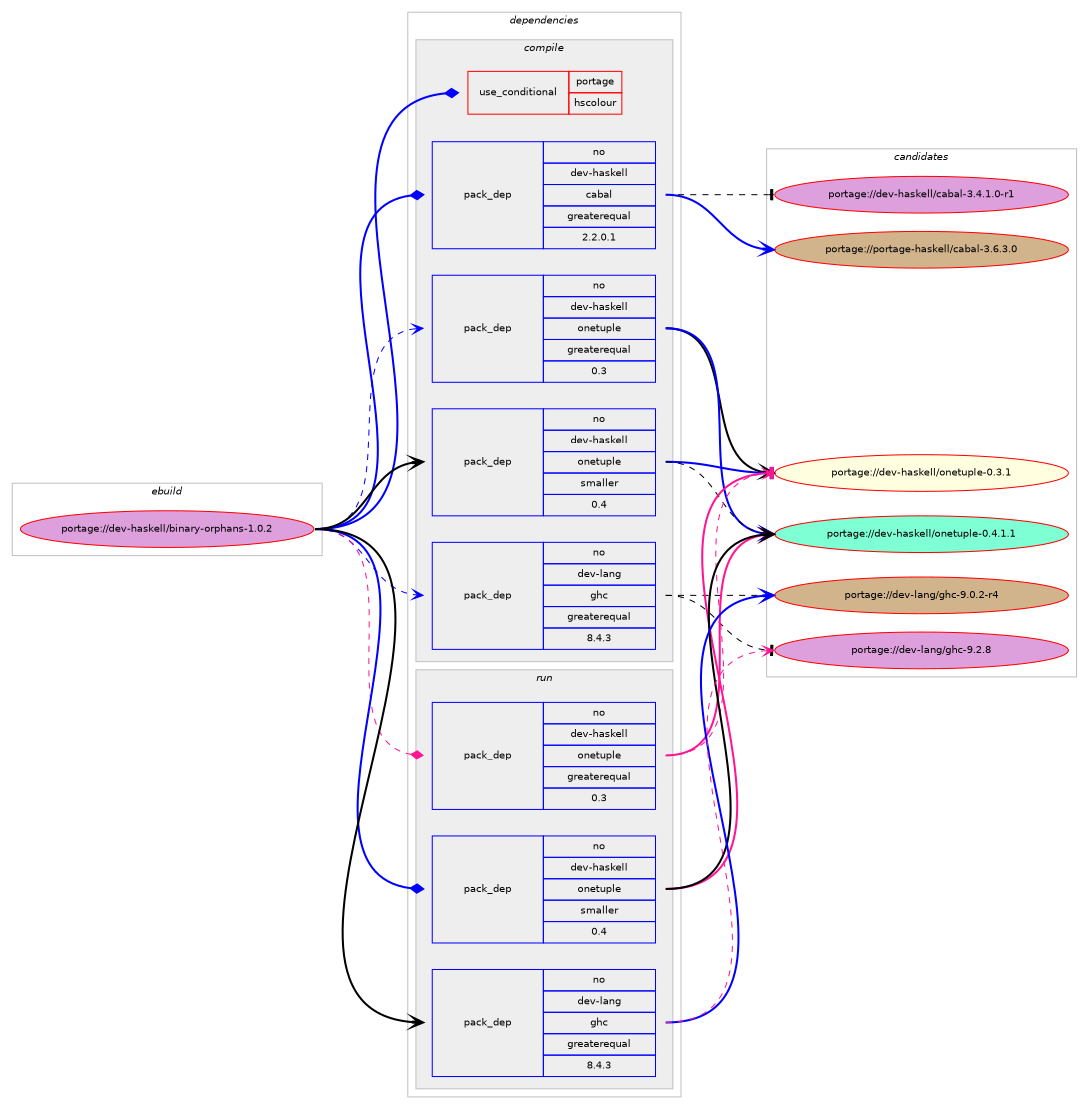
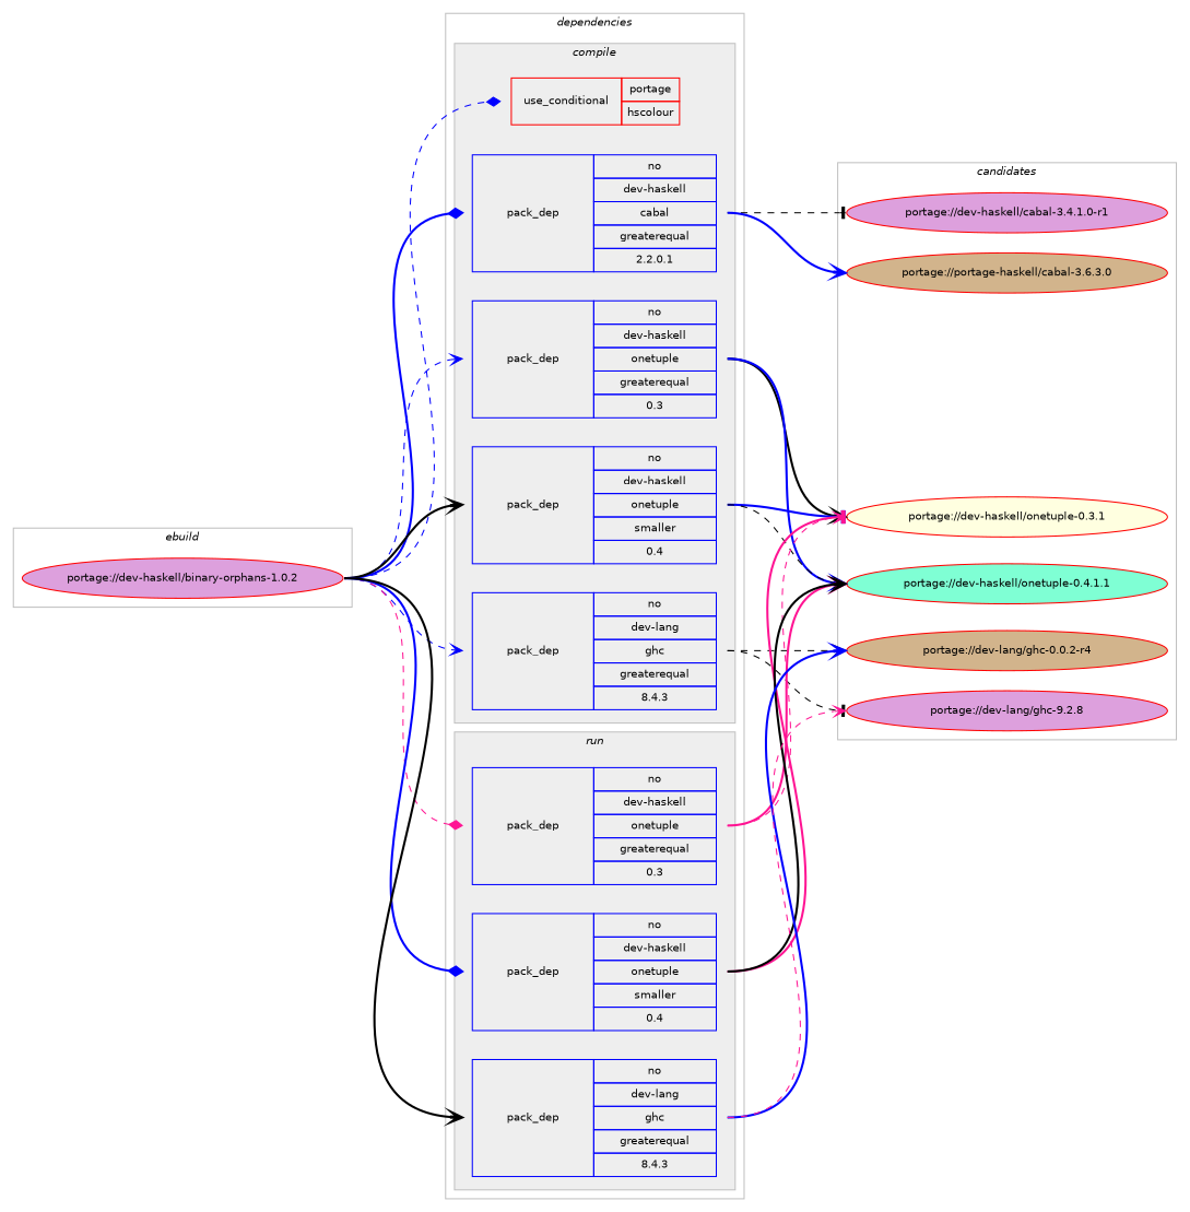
  digraph {
    compound=true
    concentrate=true
    fontname=Helvetica
    fontsize=10
    newrank=true
    rankdir=LR
    ranksep=1.5
    node [color=red fontname=Helvetica fontsize=10 shape=none]
    edge [arrowhead=vee color=blue headport=w style=bold tailport=e weight=100]
    n1 [fillcolor=plum label="portage://dev-haskell/binary-orphans-1.0.2" style=filled width=4 shape=""]
    n2 [label=<<TABLE BORDER="0" CELLBORDER="1" CELLSPACING="0" CELLPADDING="4"><TR><TD ROWSPAN="3" CELLPADDING="10">use_conditional</TD></TR><TR><TD>portage</TD></TR><TR><TD>hscolour</TD></TR></TABLE>>]
    n3 [color=blue label=<<TABLE BORDER="0" CELLBORDER="1" CELLSPACING="0" CELLPADDING="4" WIDTH="220"><TR><TD ROWSPAN="6" CELLPADDING="30">pack_dep</TD></TR><TR><TD WIDTH="110">no</TD></TR><TR><TD>dev-haskell</TD></TR><TR><TD>cabal</TD></TR><TR><TD>greaterequal</TD></TR><TR><TD>2.2.0.1</TD></TR></TABLE>>]
    n4 [color=blue label=<<TABLE BORDER="0" CELLBORDER="1" CELLSPACING="0" CELLPADDING="4" WIDTH="220"><TR><TD ROWSPAN="6" CELLPADDING="30">pack_dep</TD></TR><TR><TD WIDTH="110">no</TD></TR><TR><TD>dev-haskell</TD></TR><TR><TD>onetuple</TD></TR><TR><TD>greaterequal</TD></TR><TR><TD>0.3</TD></TR></TABLE>>]
    n5 [color=blue label=<<TABLE BORDER="0" CELLBORDER="1" CELLSPACING="0" CELLPADDING="4" WIDTH="220"><TR><TD ROWSPAN="6" CELLPADDING="30">pack_dep</TD></TR><TR><TD WIDTH="110">no</TD></TR><TR><TD>dev-haskell</TD></TR><TR><TD>onetuple</TD></TR><TR><TD>smaller</TD></TR><TR><TD>0.4</TD></TR></TABLE>>]
    n6 [color=blue label=<<TABLE BORDER="0" CELLBORDER="1" CELLSPACING="0" CELLPADDING="4" WIDTH="220"><TR><TD ROWSPAN="6" CELLPADDING="30">pack_dep</TD></TR><TR><TD WIDTH="110">no</TD></TR><TR><TD>dev-lang</TD></TR><TR><TD>ghc</TD></TR><TR><TD>greaterequal</TD></TR><TR><TD>8.4.3</TD></TR></TABLE>>]
    n7 [color=blue label=<<TABLE BORDER="0" CELLBORDER="1" CELLSPACING="0" CELLPADDING="4" WIDTH="220"><TR><TD ROWSPAN="6" CELLPADDING="30">pack_dep</TD></TR><TR><TD WIDTH="110">no</TD></TR><TR><TD>dev-haskell</TD></TR><TR><TD>onetuple</TD></TR><TR><TD>greaterequal</TD></TR><TR><TD>0.3</TD></TR></TABLE>>]
    n8 [color=blue label=<<TABLE BORDER="0" CELLBORDER="1" CELLSPACING="0" CELLPADDING="4" WIDTH="220"><TR><TD ROWSPAN="6" CELLPADDING="30">pack_dep</TD></TR><TR><TD WIDTH="110">no</TD></TR><TR><TD>dev-haskell</TD></TR><TR><TD>onetuple</TD></TR><TR><TD>smaller</TD></TR><TR><TD>0.4</TD></TR></TABLE>>]
    n9 [color=blue label=<<TABLE BORDER="0" CELLBORDER="1" CELLSPACING="0" CELLPADDING="4" WIDTH="220"><TR><TD ROWSPAN="6" CELLPADDING="30">pack_dep</TD></TR><TR><TD WIDTH="110">no</TD></TR><TR><TD>dev-lang</TD></TR><TR><TD>ghc</TD></TR><TR><TD>greaterequal</TD></TR><TR><TD>8.4.3</TD></TR></TABLE>>]
    n10 [fillcolor=plum label="portage://dev-haskell/cabal-3.4.1.0-r1" style=filled width=4 shape=""]
    n11 [fillcolor=tan label="portage://portage-haskell/cabal-3.6.3.0" style=filled width=4 shape=""]
    n12 [fillcolor=lightyellow label="portage://dev-haskell/onetuple-0.3.1" style=filled width=4 shape=""]
    n13 [fillcolor=aquamarine label="portage://dev-haskell/onetuple-0.4.1.1" style=filled width=4 shape=""]
-   n14 [fillcolor=tan label="portage://dev-lang/ghc-9.0.2-r4" style=filled width=4 shape=""]
+   n14 [fillcolor=tan label="portage://dev-lang/ghc-0.0.2-r4" style=filled width=4 shape=""]
    n15 [fillcolor=plum label="portage://dev-lang/ghc-9.2.8" style=filled width=4 shape=""]
    subgraph cluster_1 {
      color=gray
      label=<<i>ebuild</i>>
      rank=same
      n1
    }
    subgraph cluster_2 {
      color=gray
      label=<<i>dependencies</i>>
      subgraph cluster_3 {
        color=gray
        fillcolor="#eeeeee"
        label=<<i>compile</i>>
        style=filled
        subgraph sub_4 {
          color=gray
          fillcolor="#eeeeee"
          label=<<i>compile</i>>
          style=filled
          n2
        }
        subgraph sub_5 {
          color=gray
          fillcolor="#eeeeee"
          label=<<i>compile</i>>
          style=filled
          n3
        }
        subgraph sub_6 {
          color=gray
          fillcolor="#eeeeee"
          label=<<i>compile</i>>
          style=filled
          n4
        }
        subgraph sub_7 {
          color=gray
          fillcolor="#eeeeee"
          label=<<i>compile</i>>
          style=filled
          n5
        }
        subgraph sub_8 {
          color=gray
          fillcolor="#eeeeee"
          label=<<i>compile</i>>
          style=filled
          n6
        }
      }
      subgraph cluster_9 {
        color=gray
        fillcolor="#eeeeee"
        label=<<i>compile and run</i>>
        style=filled
      }
      subgraph cluster_10 {
        color=gray
        fillcolor="#eeeeee"
        label=<<i>run</i>>
        style=filled
        subgraph sub_11 {
          color=gray
          fillcolor="#eeeeee"
          label=<<i>run</i>>
          style=filled
          n7
        }
        subgraph sub_12 {
          color=gray
          fillcolor="#eeeeee"
          label=<<i>run</i>>
          style=filled
          n8
        }
        subgraph sub_13 {
          color=gray
          fillcolor="#eeeeee"
          label=<<i>run</i>>
          style=filled
          n9
        }
      }
    }
    subgraph cluster_14 {
      color=gray
      label=<<i>candidates</i>>
      rank=same
      subgraph sub_15 {
        color=black
        label=<<i>candidates</i>>
        nodesep=1
        rank=same
        n10
        n11
      }
      subgraph sub_16 {
        color=black
        label=<<i>candidates</i>>
        nodesep=1
        rank=same
        n12
        n13
      }
      subgraph sub_17 {
        color=black
        label=<<i>candidates</i>>
        nodesep=1
        rank=same
        n12
        n13
      }
      subgraph sub_18 {
        color=black
        label=<<i>candidates</i>>
        nodesep=1
        rank=same
        n14
        n15
      }
      subgraph sub_19 {
        color=black
        label=<<i>candidates</i>>
        nodesep=1
        rank=same
        n12
        n13
      }
      subgraph sub_20 {
        color=black
        label=<<i>candidates</i>>
        nodesep=1
        rank=same
        n12
        n13
      }
      subgraph sub_21 {
        color=black
        label=<<i>candidates</i>>
        nodesep=1
        rank=same
        n14
        n15
      }
    }
-   n1 -> n2 [arrowhead=diamond weight=20]
+   n1 -> n2 [arrowhead=diamond style=dashed weight=20]
    n1 -> n3 [arrowhead=diamond weight=20]
    n1 -> n4 [style=dashed weight=20]
    n1 -> n5 [color=black weight=20]
    n1 -> n6 [style=dashed weight=20]
    n1 -> n7 [arrowhead=diamond color=deeppink style=dashed weight=20]
    n1 -> n8 [arrowhead=diamond weight=20]
    n1 -> n9 [color=black weight=20]
    n3 -> n10 [arrowhead=tee color=black style=dashed]
    n3 -> n11
    n4 -> n12 [color=black]
    n4 -> n13
    n5 -> n12 [arrowhead=tee]
    n5 -> n13 [color=black style=dashed]
    n6 -> n14 [color=black style=dashed]
    n6 -> n15 [arrowhead=tee color=black style=dashed]
    n7 -> n12 [color=deeppink style=dashed]
    n7 -> n13 [color=deeppink]
    n8 -> n12 [arrowhead=tee color=deeppink]
    n8 -> n13 [color=black]
    n9 -> n14
    n9 -> n15 [color=deeppink style=dashed]
  }
